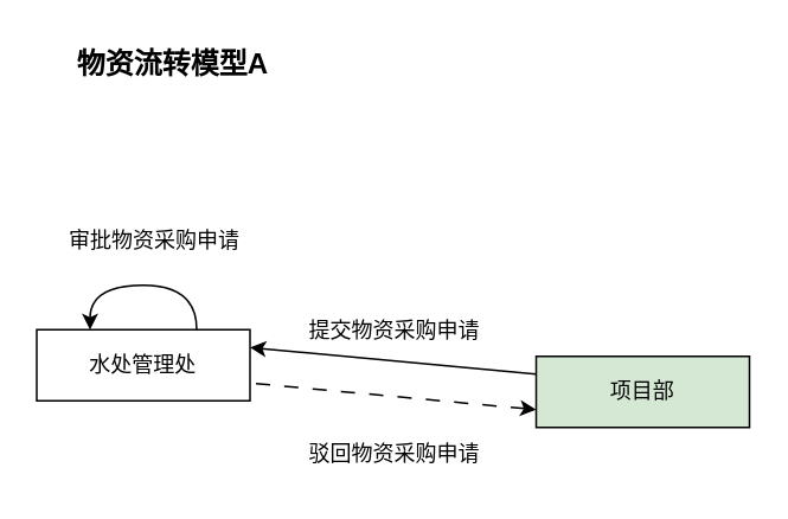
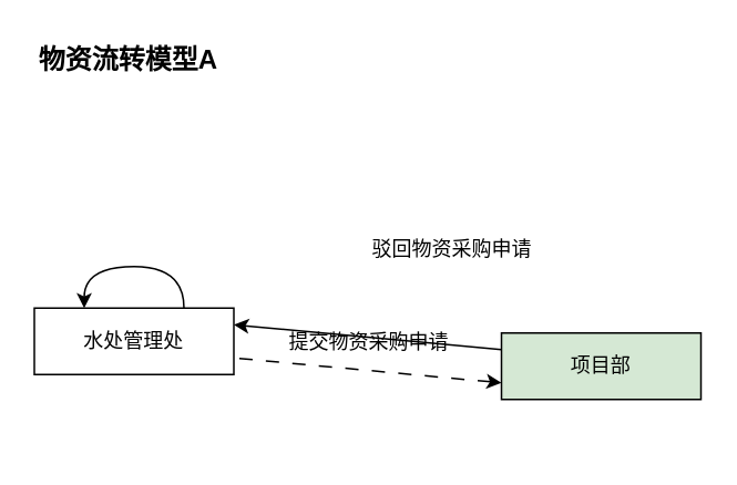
  <mxCell id="0" />
  <mxCell id="1" parent="0" />
- <mxCell id="2" value="&lt;b style=&quot;font-size: 16px;&quot;&gt;物资流转模型A&lt;/b&gt;" style="text;html=1;align=left;verticalAlign=middle;resizable=0;points=[];autosize=1;strokeColor=none;fillColor=none;fontSize=16;rounded=0;labelBackgroundColor=none;" parent="1" vertex="1"><mxGeometry x="40.5" y="20" width="130" height="30" as="geometry" /></mxCell>
+ <mxCell id="2" value="&lt;b style=&quot;font-size: 16px;&quot;&gt;物资流转模型A&lt;/b&gt;" style="text;html=1;align=left;verticalAlign=middle;resizable=0;points=[];autosize=1;strokeColor=none;fillColor=none;fontSize=16;rounded=0;labelBackgroundColor=none;" parent="1" vertex="1"><mxGeometry x="20.5" y="20" width="130" height="30" as="geometry" /></mxCell>
  <mxCell id="3" value="" style="rounded=0;orthogonalLoop=1;jettySize=auto;html=1;entryX=1;entryY=0.25;entryDx=0;entryDy=0;exitX=0;exitY=0.25;exitDx=0;exitDy=0;" edge="1" parent="1" source="4" target="6"><mxGeometry relative="1" as="geometry" /></mxCell>
  <mxCell id="4" value="项目部" style="rounded=0;whiteSpace=wrap;html=1;fillColor=#d5e8d4;" parent="1" vertex="1"><mxGeometry x="301" y="200" width="120" height="40" as="geometry" /></mxCell>
  <mxCell id="5" value="" style="edgeStyle=orthogonalEdgeStyle;rounded=0;orthogonalLoop=1;jettySize=auto;html=1;exitX=0.75;exitY=0;exitDx=0;exitDy=0;entryX=0.25;entryY=0;entryDx=0;entryDy=0;elbow=vertical;curved=1;" edge="1" parent="1" source="6" target="6"><mxGeometry relative="1" as="geometry"><mxPoint x="120" y="120" as="targetPoint" /><Array as="points"><mxPoint x="110" y="160" /><mxPoint x="50" y="160" /></Array></mxGeometry></mxCell>
  <mxCell id="6" value="水处管理处" style="rounded=0;whiteSpace=wrap;html=1;" vertex="1" parent="1"><mxGeometry x="20" y="185" width="120" height="40" as="geometry" /></mxCell>
- <mxCell id="7" value="提交物资采购申请" style="text;html=1;align=center;verticalAlign=middle;resizable=0;points=[];autosize=1;strokeColor=none;fillColor=none;" vertex="1" parent="1"><mxGeometry x="161" y="171" width="120" height="30" as="geometry" /></mxCell>
- <mxCell id="8" value="驳回物资采购申请" style="text;html=1;align=center;verticalAlign=middle;resizable=0;points=[];autosize=1;strokeColor=none;fillColor=none;" vertex="1" parent="1"><mxGeometry x="161" y="240" width="120" height="30" as="geometry" /></mxCell>
+ <mxCell id="7" value="提交物资采购申请" style="text;html=1;align=center;verticalAlign=middle;resizable=0;points=[];autosize=1;strokeColor=none;fillColor=none;" vertex="1" parent="1"><mxGeometry x="161" y="191" width="120" height="30" as="geometry" /></mxCell>
+ <mxCell id="8" value="驳回物资采购申请" style="text;html=1;align=center;verticalAlign=middle;resizable=0;points=[];autosize=1;strokeColor=none;fillColor=none;" vertex="1" parent="1"><mxGeometry x="211" y="135" width="120" height="30" as="geometry" /></mxCell>
  <mxCell id="9" value="" style="rounded=0;orthogonalLoop=1;jettySize=auto;html=1;entryX=1;entryY=0.75;entryDx=0;entryDy=0;exitX=0;exitY=0.75;exitDx=0;exitDy=0;startArrow=classic;startFill=1;endArrow=none;endFill=0;dashed=1;dashPattern=8 8;" edge="1" parent="1" source="4" target="6"><mxGeometry relative="1" as="geometry"><mxPoint x="260.5" y="230" as="sourcePoint" /><mxPoint x="140.5" y="230" as="targetPoint" /></mxGeometry></mxCell>
- <mxCell id="10" value="审批物资采购申请" style="text;html=1;align=center;verticalAlign=middle;resizable=0;points=[];autosize=1;strokeColor=none;fillColor=none;" vertex="1" parent="1"><mxGeometry x="25.5" y="120" width="120" height="30" as="geometry" /></mxCell>
